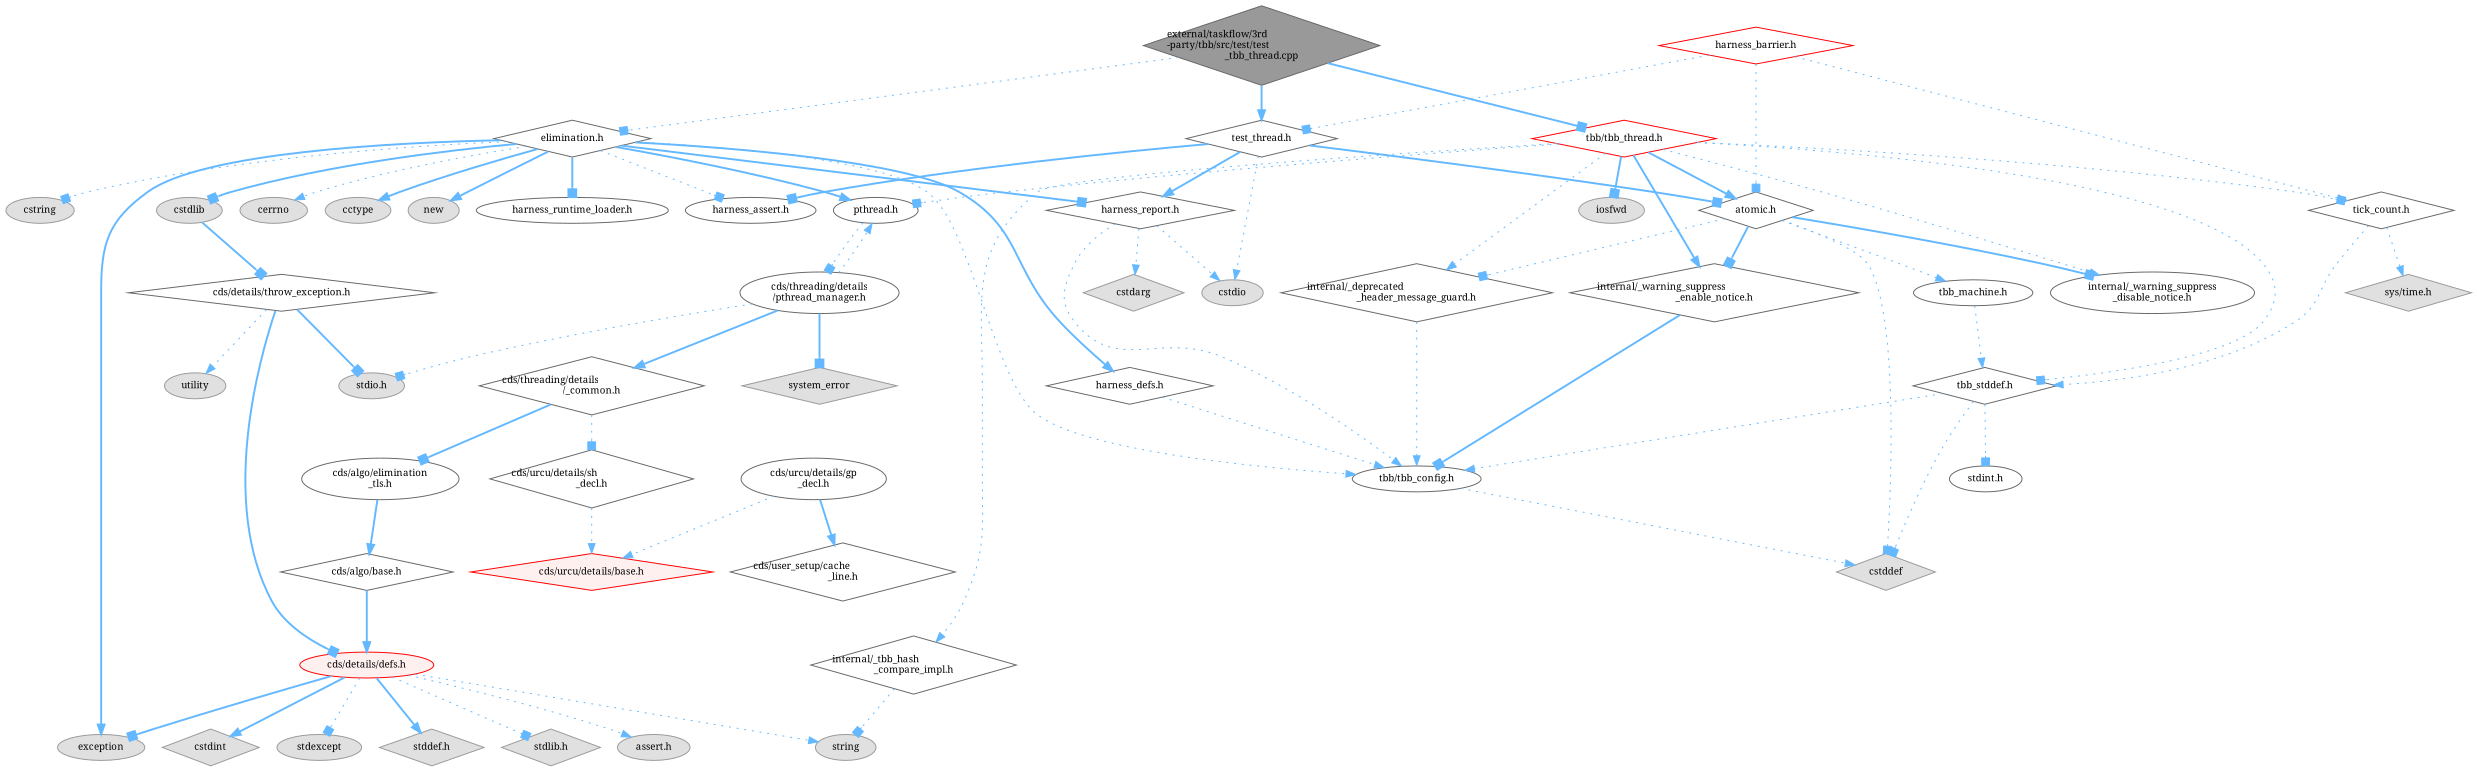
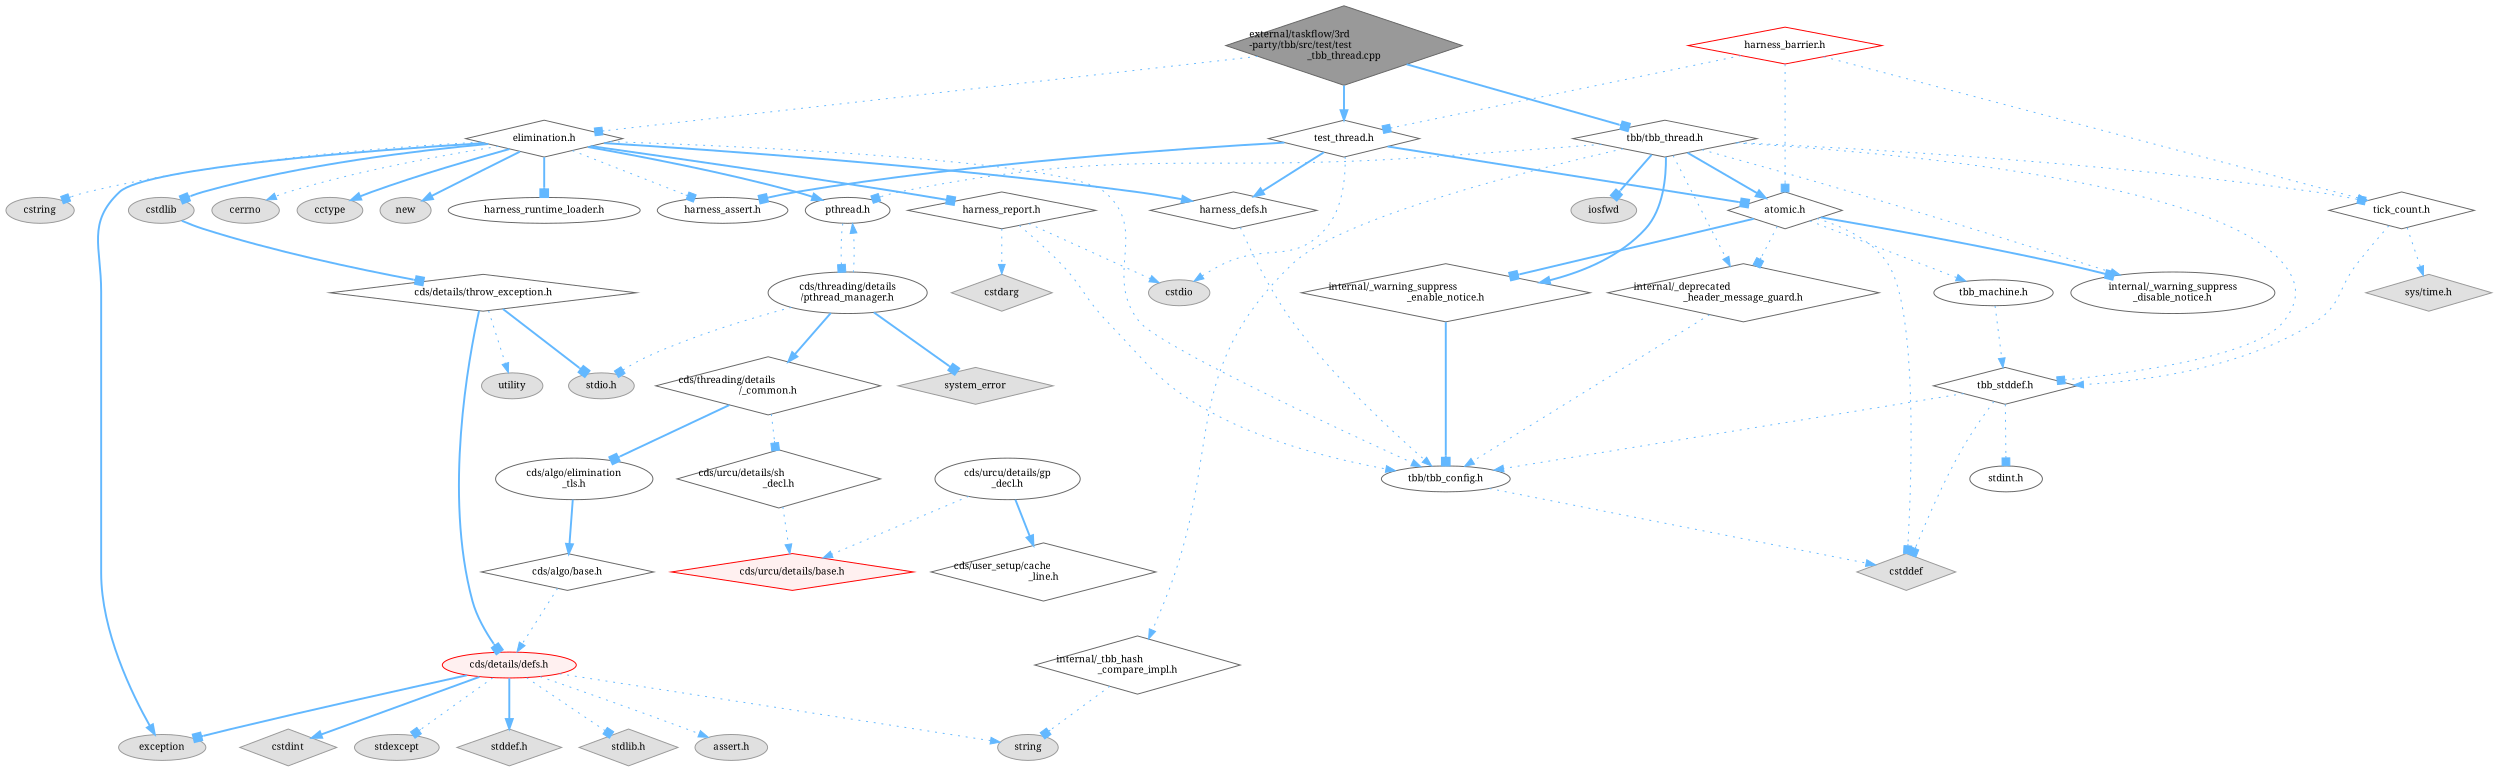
  digraph {
    fontname="Noto Serif"
    node [color=grey40 fillcolor=white fontname="Noto Serif" fontsize=10 shape=diamond style=filled]
    edge [arrowhead=normal color=steelblue1 fontname="Noto Serif" fontsize=10 labelfontname=Helvetica labelfontsize=10 style=dotted]
    n1 [color=gray40 fillcolor=grey60 fontcolor=black height=0.2 label="external/taskflow/3rd\l-party/tbb/src/test/test\l_tbb_thread.cpp" width=0.4]
-   n2 [color=red height=0.2 label="tbb/tbb_thread.h" width=0.4]
+   n2 [height=0.2 label="tbb/tbb_thread.h" width=0.4]
    n3 [height=0.2 label="test_thread.h" width=0.4]
    n4 [height=0.2 label="elimination.h" width=0.4]
    n5 [height=0.2 label="internal/_deprecated\l_header_message_guard.h" width=0.4]
    n6 [height=0.2 label="internal/_warning_suppress\l_enable_notice.h" width=0.4]
    n7 [height=0.2 label="tbb_stddef.h" width=0.4]
    n8 [height=0.2 label="pthread.h" shape=ellipse width=0.4]
    n9 [height=0.2 label="atomic.h" width=0.4]
    n10 [height=0.2 label="internal/_warning_suppress\l_disable_notice.h" shape=ellipse width=0.4]
    n11 [height=0.2 label="internal/_tbb_hash\l_compare_impl.h" width=0.4]
    n12 [height=0.2 label="tick_count.h" width=0.4]
    n13 [color=grey60 fillcolor="#E0E0E0" height=0.2 label=iosfwd shape=ellipse width=0.4]
    n14 [height=0.2 label="harness_report.h" width=0.4]
    n15 [color=grey60 fillcolor="#E0E0E0" height=0.2 label=cstdio shape=ellipse width=0.4]
    n16 [height=0.2 label="harness_assert.h" shape=ellipse width=0.4]
    n17 [height=0.2 label="tbb/tbb_config.h" shape=ellipse width=0.4]
    n18 [color=grey60 fillcolor="#E0E0E0" height=0.2 label=exception shape=ellipse width=0.4]
    n19 [height=0.2 label="harness_defs.h" width=0.4]
    n20 [color=grey60 fillcolor="#E0E0E0" height=0.2 label=cstdlib shape=ellipse width=0.4]
    n21 [color=grey60 fillcolor="#E0E0E0" height=0.2 label=cstring shape=ellipse width=0.4]
    n22 [color=grey60 fillcolor="#E0E0E0" height=0.2 label=cerrno shape=ellipse width=0.4]
    n23 [color=grey60 fillcolor="#E0E0E0" height=0.2 label=cctype shape=ellipse width=0.4]
    n24 [color=grey60 fillcolor="#E0E0E0" height=0.2 label=new shape=ellipse width=0.4]
    n25 [height=0.2 label="harness_runtime_loader.h" shape=ellipse width=0.4]
    n26 [color=grey60 fillcolor="#E0E0E0" height=0.2 label=cstddef width=0.4]
    n27 [height=0.2 label="stdint.h" shape=ellipse width=0.4]
    n28 [height=0.2 label="cds/threading/details\l/pthread_manager.h" shape=ellipse width=0.4]
    n29 [height=0.2 label="tbb_machine.h" shape=ellipse width=0.4]
    n30 [color=grey60 fillcolor="#E0E0E0" height=0.2 label=string shape=ellipse width=0.4]
    n31 [color=grey60 fillcolor="#E0E0E0" height=0.2 label="sys/time.h" width=0.4]
    n32 [color=grey60 fillcolor="#E0E0E0" height=0.2 label=system_error width=0.4]
    n33 [color=grey60 fillcolor="#E0E0E0" height=0.2 label="stdio.h" shape=ellipse width=0.4]
    n34 [height=0.2 label="cds/threading/details\l/_common.h" width=0.4]
    n35 [height=0.2 label="cds/urcu/details/sh\l_decl.h" width=0.4]
    n36 [height=0.2 label="cds/algo/elimination\l_tls.h" shape=ellipse width=0.4]
    n37 [height=0.2 label="cds/details/throw_exception.h" width=0.4]
    n38 [color=red fillcolor="#FFF0F0" height=0.2 label="cds/details/defs.h" shape=ellipse width=0.4]
    n39 [color=grey60 fillcolor="#E0E0E0" height=0.2 label=utility shape=ellipse width=0.4]
    n40 [height=0.2 label="cds/urcu/details/gp\l_decl.h" shape=ellipse width=0.4]
    n41 [color=red fillcolor="#FFF0F0" height=0.2 label="cds/urcu/details/base.h" width=0.4]
    n42 [height=0.2 label="cds/user_setup/cache\l_line.h" width=0.4]
    n43 [height=0.2 label="cds/algo/base.h" width=0.4]
    n44 [color=grey60 fillcolor="#E0E0E0" height=0.2 label="stddef.h" width=0.4]
    n45 [color=grey60 fillcolor="#E0E0E0" height=0.2 label="stdlib.h" width=0.4]
    n46 [color=grey60 fillcolor="#E0E0E0" height=0.2 label="assert.h" shape=ellipse width=0.4]
    n47 [color=grey60 fillcolor="#E0E0E0" height=0.2 label=cstdint width=0.4]
    n48 [color=grey60 fillcolor="#E0E0E0" height=0.2 label=stdexcept shape=ellipse width=0.4]
    n49 [color=grey60 fillcolor="#E0E0E0" height=0.2 label=cstdarg width=0.4]
    n50 [color=red height=0.2 label="harness_barrier.h" width=0.4]
    n1 -> n2 [arrowhead=box style=bold]
    n1 -> n3 [style=bold]
    n1 -> n4 [arrowhead=box]
    n2 -> n5
    n2 -> n6 [style=bold]
    n2 -> n7 [arrowhead=box]
    n2 -> n8 [arrowhead=box]
    n2 -> n9 [style=bold]
    n2 -> n10
    n2 -> n11
    n2 -> n12 [arrowhead=box]
    n2 -> n13 [arrowhead=box style=bold]
    n3 -> n9 [arrowhead=box style=bold]
-   n3 -> n14 [style=bold]
+   n3 -> n19 [style=bold]
    n3 -> n15
    n3 -> n16 [arrowhead=box style=bold]
    n4 -> n8 [style=bold]
    n4 -> n14 [arrowhead=box style=bold]
    n4 -> n16 [arrowhead=box]
    n4 -> n17
    n4 -> n18 [style=bold]
    n4 -> n19 [style=bold]
    n4 -> n20 [arrowhead=box style=bold]
    n4 -> n21 [arrowhead=box]
    n4 -> n22
    n4 -> n23 [style=bold]
    n4 -> n24 [style=bold]
    n4 -> n25 [arrowhead=box style=bold]
    n5 -> n17
    n6 -> n17 [arrowhead=box style=bold]
    n7 -> n17
    n7 -> n26 [arrowhead=box]
    n7 -> n27 [arrowhead=box]
    n8 -> n28 [arrowhead=box]
    n9 -> n5 [arrowhead=box]
    n9 -> n6 [arrowhead=box style=bold]
    n9 -> n10 [arrowhead=box style=bold]
    n9 -> n26 [arrowhead=box]
    n9 -> n29
    n11 -> n30 [arrowhead=box]
    n12 -> n7
    n12 -> n31
    n14 -> n15
    n14 -> n17
    n14 -> n49
    n17 -> n26
    n19 -> n17
    n20 -> n37 [arrowhead=box style=bold]
    n28 -> n8
    n28 -> n32 [arrowhead=box style=bold]
    n28 -> n33 [arrowhead=box]
    n28 -> n34 [style=bold]
    n29 -> n7
    n34 -> n35 [arrowhead=box]
    n34 -> n36 [arrowhead=box style=bold]
    n35 -> n41
    n36 -> n43 [style=bold]
    n37 -> n33 [arrowhead=box style=bold]
    n37 -> n38 [arrowhead=box style=bold]
    n37 -> n39
    n38 -> n18 [arrowhead=box style=bold]
    n38 -> n30
    n38 -> n44 [style=bold]
    n38 -> n45 [arrowhead=box]
    n38 -> n46
    n38 -> n47 [style=bold]
    n38 -> n48 [arrowhead=box]
    n40 -> n41
    n40 -> n42 [style=bold]
-   n43 -> n38 [style=bold]
+   n43 -> n38
    n50 -> n3 [arrowhead=box]
    n50 -> n9 [arrowhead=box]
    n50 -> n12
  }
